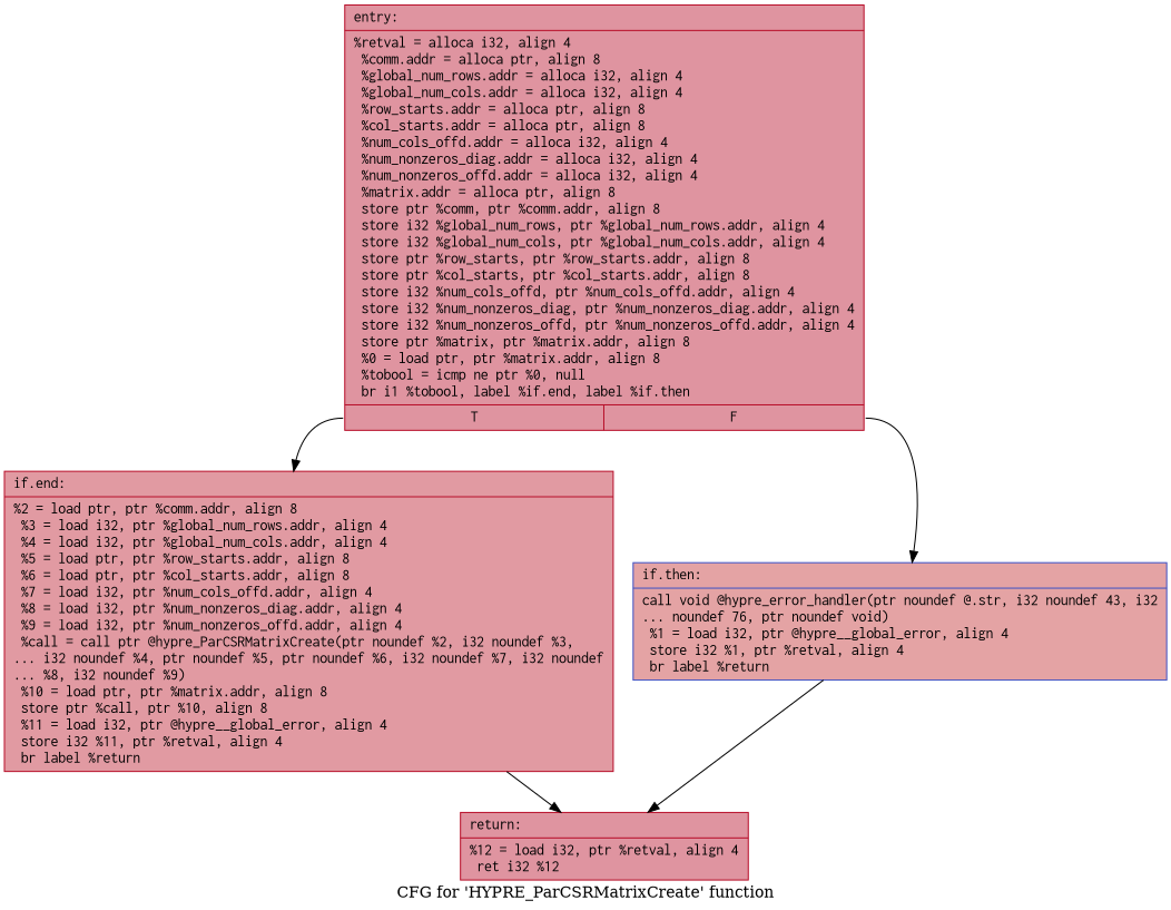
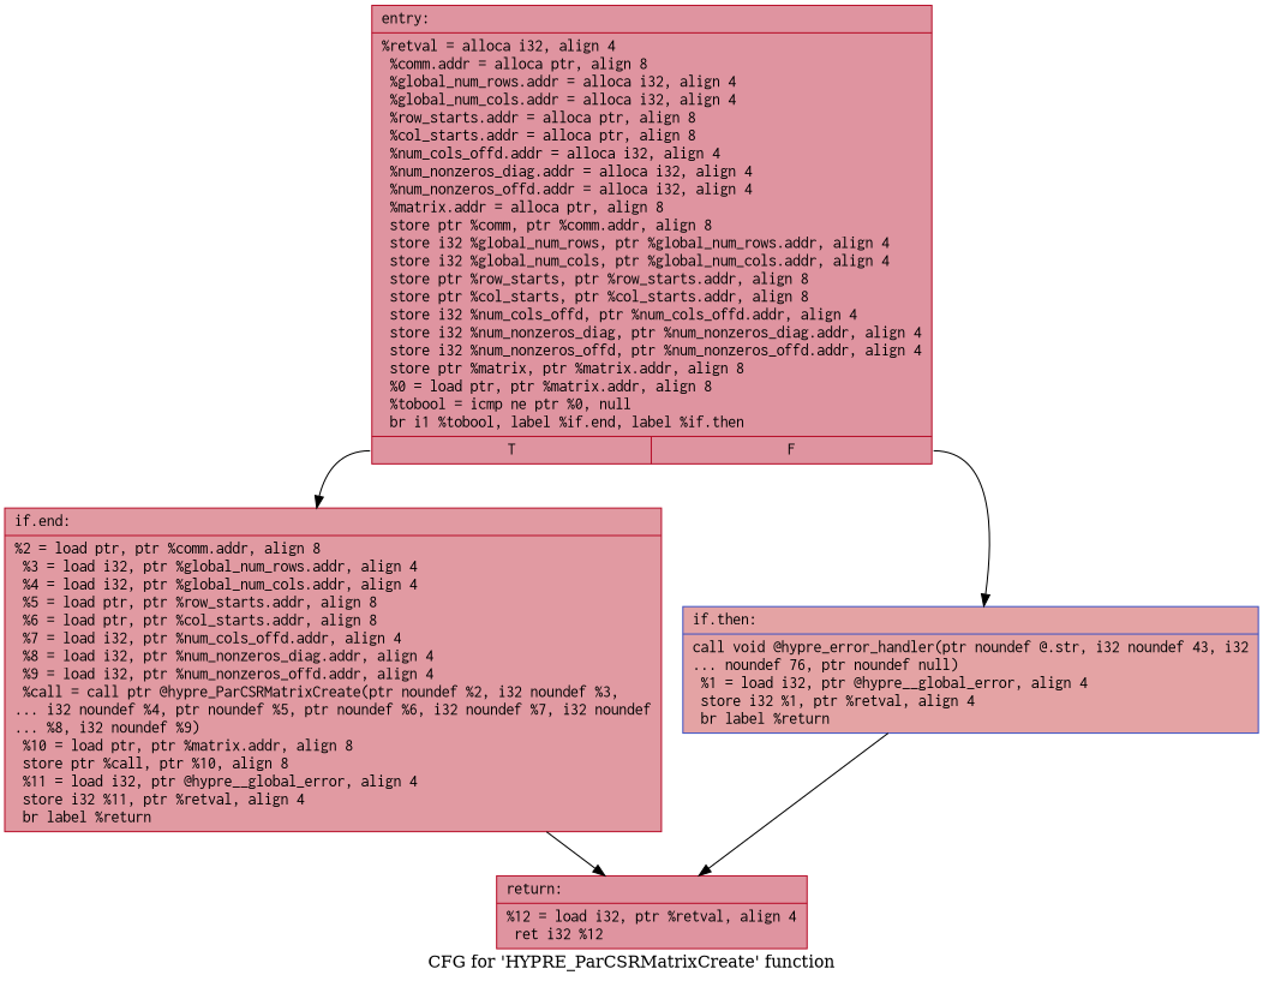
  digraph {
    label="CFG for 'HYPRE_ParCSRMatrixCreate' function"
    node [color="#b70d28ff" fillcolor="#b70d2870" fontname=Courier shape=record style=filled]
    n1 [label="{entry:\l|  %retval = alloca i32, align 4\l  %comm.addr = alloca ptr, align 8\l  %global_num_rows.addr = alloca i32, align 4\l  %global_num_cols.addr = alloca i32, align 4\l  %row_starts.addr = alloca ptr, align 8\l  %col_starts.addr = alloca ptr, align 8\l  %num_cols_offd.addr = alloca i32, align 4\l  %num_nonzeros_diag.addr = alloca i32, align 4\l  %num_nonzeros_offd.addr = alloca i32, align 4\l  %matrix.addr = alloca ptr, align 8\l  store ptr %comm, ptr %comm.addr, align 8\l  store i32 %global_num_rows, ptr %global_num_rows.addr, align 4\l  store i32 %global_num_cols, ptr %global_num_cols.addr, align 4\l  store ptr %row_starts, ptr %row_starts.addr, align 8\l  store ptr %col_starts, ptr %col_starts.addr, align 8\l  store i32 %num_cols_offd, ptr %num_cols_offd.addr, align 4\l  store i32 %num_nonzeros_diag, ptr %num_nonzeros_diag.addr, align 4\l  store i32 %num_nonzeros_offd, ptr %num_nonzeros_offd.addr, align 4\l  store ptr %matrix, ptr %matrix.addr, align 8\l  %0 = load ptr, ptr %matrix.addr, align 8\l  %tobool = icmp ne ptr %0, null\l  br i1 %tobool, label %if.end, label %if.then\l|{<s0>T|<s1>F}}"]
    n2 [fillcolor="#bb1b2c70" label="{if.end:\l|  %2 = load ptr, ptr %comm.addr, align 8\l  %3 = load i32, ptr %global_num_rows.addr, align 4\l  %4 = load i32, ptr %global_num_cols.addr, align 4\l  %5 = load ptr, ptr %row_starts.addr, align 8\l  %6 = load ptr, ptr %col_starts.addr, align 8\l  %7 = load i32, ptr %num_cols_offd.addr, align 4\l  %8 = load i32, ptr %num_nonzeros_diag.addr, align 4\l  %9 = load i32, ptr %num_nonzeros_offd.addr, align 4\l  %call = call ptr @hypre_ParCSRMatrixCreate(ptr noundef %2, i32 noundef %3,\l... i32 noundef %4, ptr noundef %5, ptr noundef %6, i32 noundef %7, i32 noundef\l... %8, i32 noundef %9)\l  %10 = load ptr, ptr %matrix.addr, align 8\l  store ptr %call, ptr %10, align 8\l  %11 = load i32, ptr @hypre__global_error, align 4\l  store i32 %11, ptr %retval, align 4\l  br label %return\l}"]
-   n3 [color="#3d50c3ff" fillcolor="#c32e3170" label="{if.then:\l|  call void @hypre_error_handler(ptr noundef @.str, i32 noundef 43, i32\l... noundef 76, ptr noundef void)\l  %1 = load i32, ptr @hypre__global_error, align 4\l  store i32 %1, ptr %retval, align 4\l  br label %return\l}"]
+   n3 [color="#3d50c3ff" fillcolor="#c32e3170" label="{if.then:\l|  call void @hypre_error_handler(ptr noundef @.str, i32 noundef 43, i32\l... noundef 76, ptr noundef null)\l  %1 = load i32, ptr @hypre__global_error, align 4\l  store i32 %1, ptr %retval, align 4\l  br label %return\l}"]
    n4 [label="{return:\l|  %12 = load i32, ptr %retval, align 4\l  ret i32 %12\l}"]
    n1 -> n2 [tailport=s0]
    n1 -> n3 [tailport=s1]
    n2 -> n4
    n3 -> n4
  }
